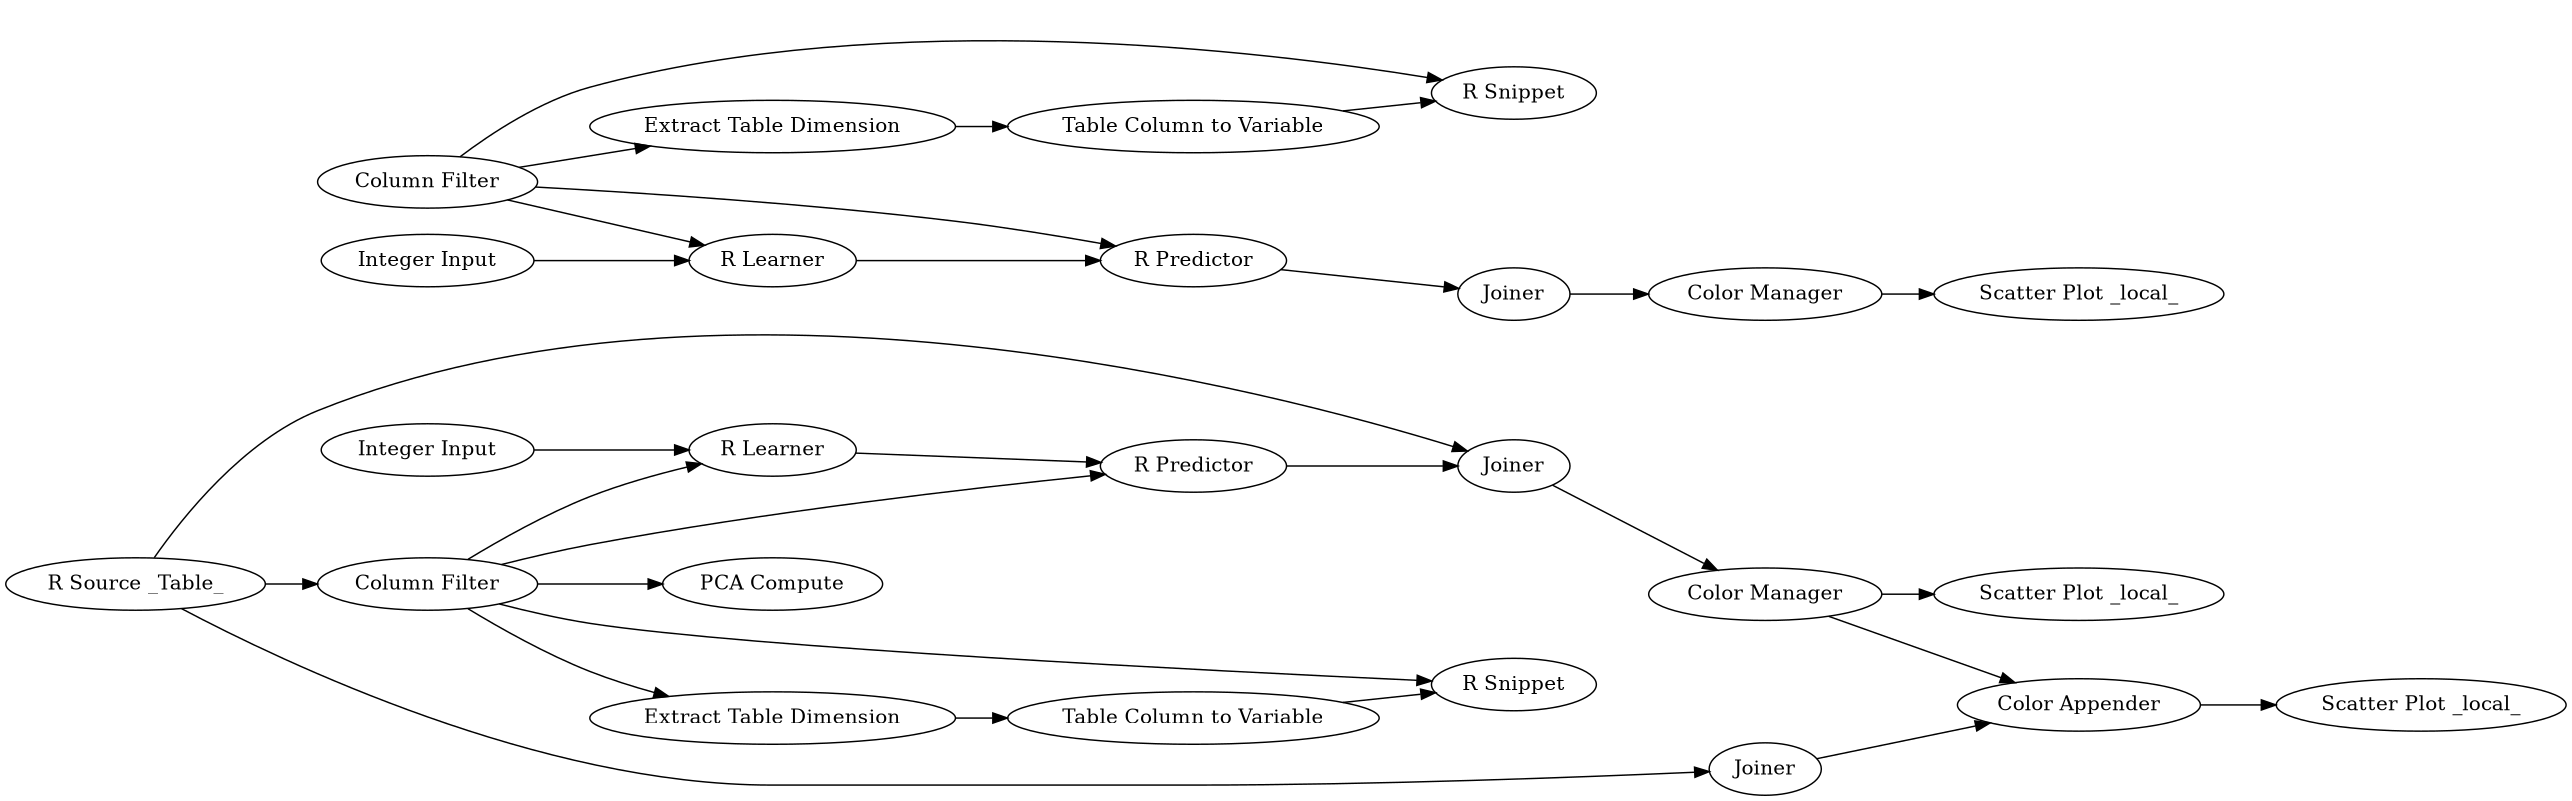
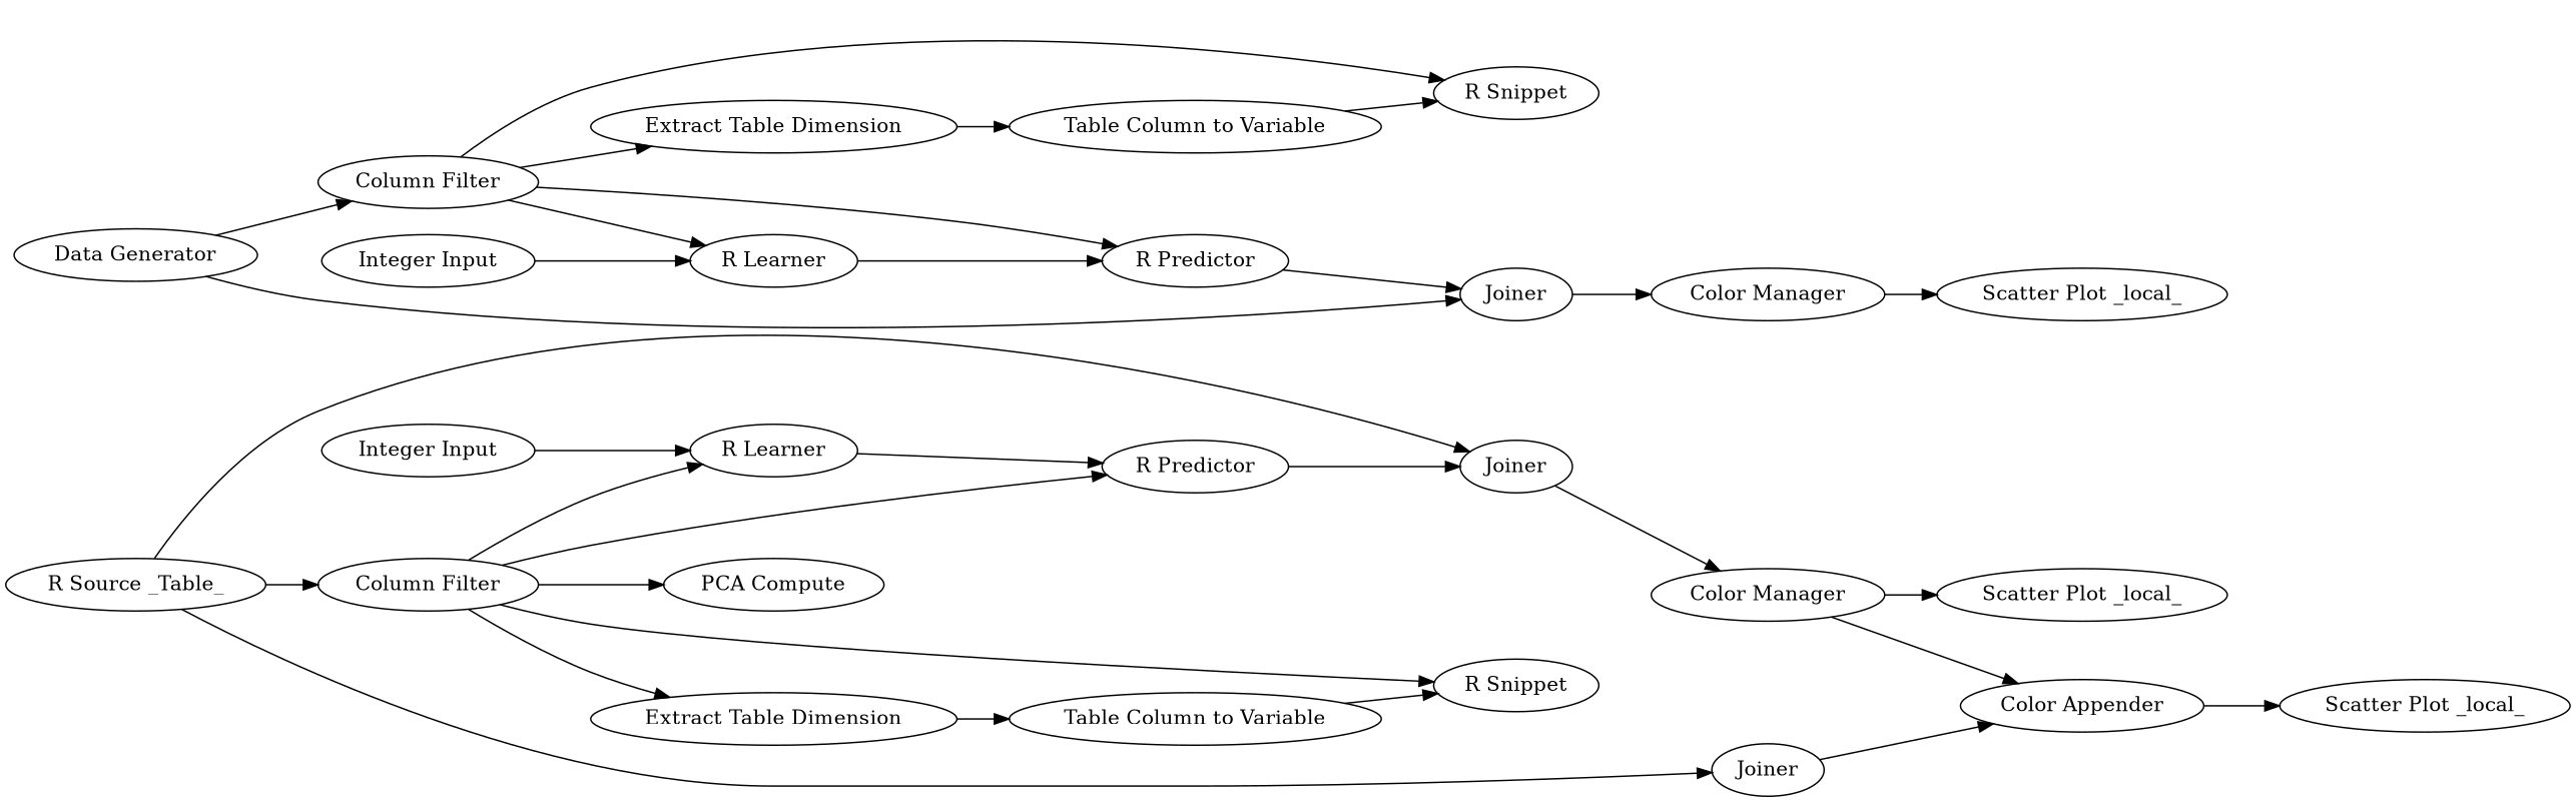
  digraph {
    rankdir=LR
    n1 [label="R Learner"]
    n2 [label="R Predictor"]
    n3 [label=Joiner]
    n4 [label="Column Filter"]
    n5 [label="PCA Compute"]
    n6 [label="R Snippet"]
    n7 [label="Extract Table Dimension"]
    n8 [label="Table Column to Variable"]
    n9 [label="Color Manager"]
    n10 [label="R Source _Table_"]
    n11 [label=Joiner]
    n12 [label="Color Appender"]
    n13 [label="Scatter Plot _local_"]
    n14 [label="Scatter Plot _local_"]
    n15 [label="Extract Table Dimension"]
    n16 [label="Table Column to Variable"]
    n17 [label="R Snippet"]
    n18 [label="Scatter Plot _local_"]
    n19 [label="R Learner"]
    n20 [label="R Predictor"]
    n21 [label=Joiner]
    n22 [label="Color Manager"]
    n23 [label="Column Filter"]
+   n24 [label="Data Generator"]
    n25 [label="Integer Input"]
    n26 [label="Integer Input"]
    n1 -> n2
    n2 -> n3
    n3 -> n9
    n4 -> n1
    n4 -> n2
    n4 -> n5
    n4 -> n6
    n4 -> n7
    n7 -> n8
    n8 -> n6
    n9 -> n12
    n9 -> n13
    n10 -> n3
    n10 -> n4
    n10 -> n11
    n11 -> n12
    n12 -> n14
    n15 -> n16
    n16 -> n17
    n19 -> n20
    n20 -> n21
    n21 -> n22
    n22 -> n18
    n23 -> n15
    n23 -> n17
    n23 -> n19
    n23 -> n20
+   n24 -> n21
+   n24 -> n23
    n25 -> n19
    n26 -> n1
  }
